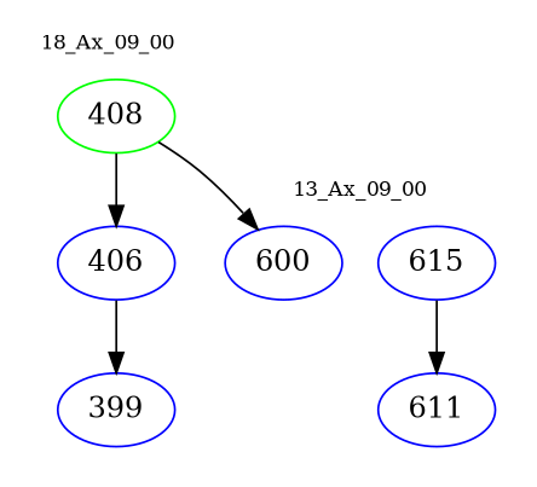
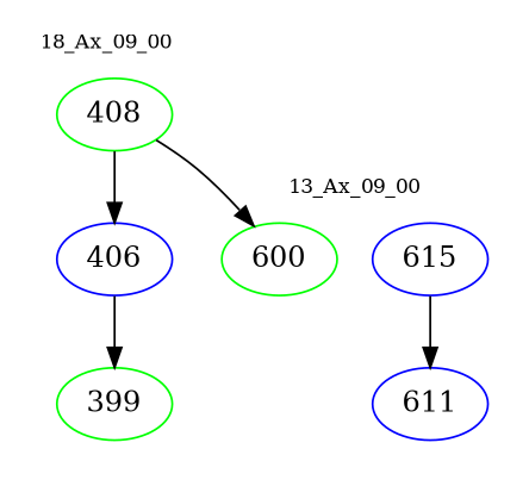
  digraph {
    node [color=blue]
    edge [color=black]
    n1 [label=615]
    n2 [label=611]
-   n3 [label=600]
+   n3 [color=green label=600]
    n4 [color=green label=408]
    n5 [label=406]
-   n6 [label=399]
+   n6 [color=green label=399]
    subgraph cluster_1 {
      color=white
      fontsize=10
      label="13_Ax_09_00"
      n1
      n2
      n3
    }
    subgraph cluster_2 {
      color=white
      fontsize=10
      label="18_Ax_09_00"
      n4
      n5
      n6
    }
    n1 -> n2
    n4 -> n3
    n4 -> n5
    n5 -> n6
  }
